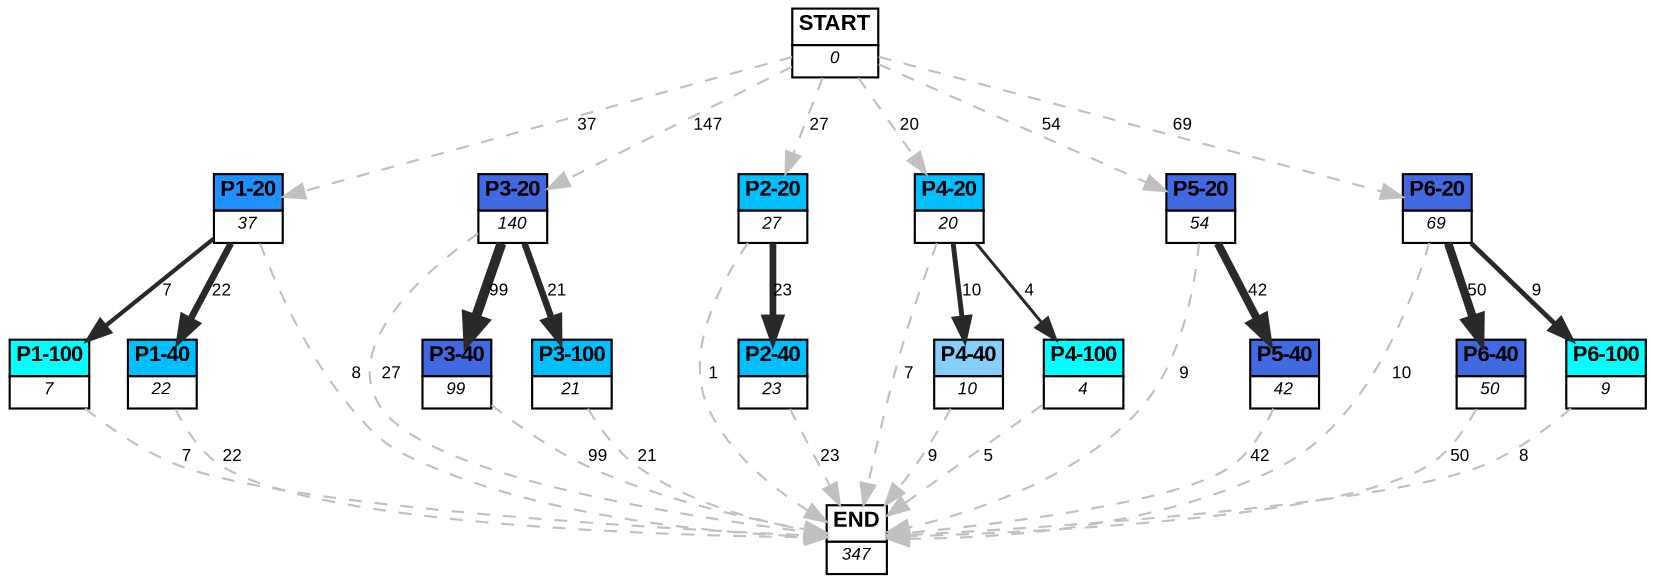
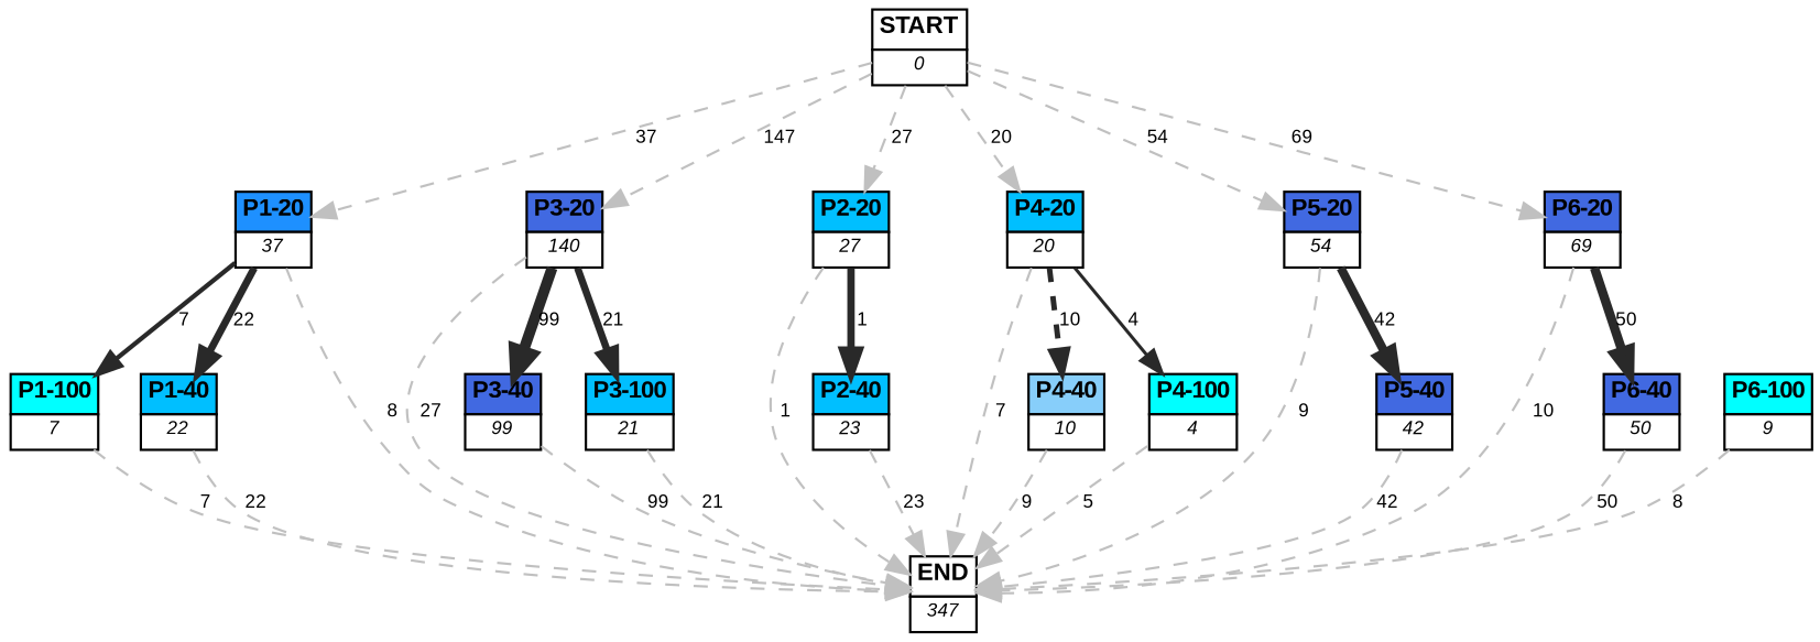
  digraph {
    node [shape=plain]
    edge [color=grey fontname=Arial fontsize=8 labelfloat=false style=dashed]
    n1 [label=<<table border="0" cellborder="1" cellspacing="0"><tr><td bgcolor="dodgerblue"><FONT face="Arial" POINT-SIZE="10"><b>P1-20</b></FONT></td></tr><tr><td bgcolor="white"><FONT face="Arial" POINT-SIZE="8"><i>37</i></FONT></td></tr></table>>]
    n2 [label=<<table border="0" cellborder="1" cellspacing="0"><tr><td bgcolor="aqua"><FONT face="Arial" POINT-SIZE="10"><b>P1-100</b></FONT></td></tr><tr><td bgcolor="white"><FONT face="Arial" POINT-SIZE="8"><i>7</i></FONT></td></tr></table>>]
    n3 [label=<<table border="0" cellborder="1" cellspacing="0"><tr><td bgcolor="deepskyblue"><FONT face="Arial" POINT-SIZE="10"><b>P1-40</b></FONT></td></tr><tr><td bgcolor="white"><FONT face="Arial" POINT-SIZE="8"><i>22</i></FONT></td></tr></table>>]
    n4 [label=<<table border="0" cellborder="1" cellspacing="0"><tr><td bgcolor="white"><FONT face="Arial" POINT-SIZE="10"><b>END</b></FONT></td></tr><tr><td bgcolor="white"><FONT face="Arial" POINT-SIZE="8"><i>347</i></FONT></td></tr></table>>]
    n5 [label=<<table border="0" cellborder="1" cellspacing="0"><tr><td bgcolor="royalblue"><FONT face="Arial" POINT-SIZE="10"><b>P3-20</b></FONT></td></tr><tr><td bgcolor="white"><FONT face="Arial" POINT-SIZE="8"><i>140</i></FONT></td></tr></table>>]
    n6 [label=<<table border="0" cellborder="1" cellspacing="0"><tr><td bgcolor="royalblue"><FONT face="Arial" POINT-SIZE="10"><b>P3-40</b></FONT></td></tr><tr><td bgcolor="white"><FONT face="Arial" POINT-SIZE="8"><i>99</i></FONT></td></tr></table>>]
    n7 [label=<<table border="0" cellborder="1" cellspacing="0"><tr><td bgcolor="deepskyblue"><FONT face="Arial" POINT-SIZE="10"><b>P3-100</b></FONT></td></tr><tr><td bgcolor="white"><FONT face="Arial" POINT-SIZE="8"><i>21</i></FONT></td></tr></table>>]
    n8 [label=<<table border="0" cellborder="1" cellspacing="0"><tr><td bgcolor="deepskyblue"><FONT face="Arial" POINT-SIZE="10"><b>P2-20</b></FONT></td></tr><tr><td bgcolor="white"><FONT face="Arial" POINT-SIZE="8"><i>27</i></FONT></td></tr></table>>]
    n9 [label=<<table border="0" cellborder="1" cellspacing="0"><tr><td bgcolor="deepskyblue"><FONT face="Arial" POINT-SIZE="10"><b>P2-40</b></FONT></td></tr><tr><td bgcolor="white"><FONT face="Arial" POINT-SIZE="8"><i>23</i></FONT></td></tr></table>>]
    n10 [label=<<table border="0" cellborder="1" cellspacing="0"><tr><td bgcolor="deepskyblue"><FONT face="Arial" POINT-SIZE="10"><b>P4-20</b></FONT></td></tr><tr><td bgcolor="white"><FONT face="Arial" POINT-SIZE="8"><i>20</i></FONT></td></tr></table>>]
    n11 [label=<<table border="0" cellborder="1" cellspacing="0"><tr><td bgcolor="lightskyblue"><FONT face="Arial" POINT-SIZE="10"><b>P4-40</b></FONT></td></tr><tr><td bgcolor="white"><FONT face="Arial" POINT-SIZE="8"><i>10</i></FONT></td></tr></table>>]
    n12 [label=<<table border="0" cellborder="1" cellspacing="0"><tr><td bgcolor="aqua"><FONT face="Arial" POINT-SIZE="10"><b>P4-100</b></FONT></td></tr><tr><td bgcolor="white"><FONT face="Arial" POINT-SIZE="8"><i>4</i></FONT></td></tr></table>>]
    n13 [label=<<table border="0" cellborder="1" cellspacing="0"><tr><td bgcolor="royalblue"><FONT face="Arial" POINT-SIZE="10"><b>P5-20</b></FONT></td></tr><tr><td bgcolor="white"><FONT face="Arial" POINT-SIZE="8"><i>54</i></FONT></td></tr></table>>]
    n14 [label=<<table border="0" cellborder="1" cellspacing="0"><tr><td bgcolor="royalblue"><FONT face="Arial" POINT-SIZE="10"><b>P5-40</b></FONT></td></tr><tr><td bgcolor="white"><FONT face="Arial" POINT-SIZE="8"><i>42</i></FONT></td></tr></table>>]
    n15 [label=<<table border="0" cellborder="1" cellspacing="0"><tr><td bgcolor="royalblue"><FONT face="Arial" POINT-SIZE="10"><b>P6-20</b></FONT></td></tr><tr><td bgcolor="white"><FONT face="Arial" POINT-SIZE="8"><i>69</i></FONT></td></tr></table>>]
    n16 [label=<<table border="0" cellborder="1" cellspacing="0"><tr><td bgcolor="royalblue"><FONT face="Arial" POINT-SIZE="10"><b>P6-40</b></FONT></td></tr><tr><td bgcolor="white"><FONT face="Arial" POINT-SIZE="8"><i>50</i></FONT></td></tr></table>>]
    n17 [label=<<table border="0" cellborder="1" cellspacing="0"><tr><td bgcolor="aqua"><FONT face="Arial" POINT-SIZE="10"><b>P6-100</b></FONT></td></tr><tr><td bgcolor="white"><FONT face="Arial" POINT-SIZE="8"><i>9</i></FONT></td></tr></table>>]
    n18 [label=<<table border="0" cellborder="1" cellspacing="0"><tr><td bgcolor="white"><FONT face="Arial" POINT-SIZE="10"><b>START</b></FONT></td></tr><tr><td bgcolor="white"><FONT face="Arial" POINT-SIZE="8"><i>0</i></FONT></td></tr></table>>]
    n1 -> n2 [color=grey16 label=7 penwidth=1.9459101490553132 style=""]
    n1 -> n3 [color=grey16 label=22 penwidth=3.091042453358316 style=""]
    n1 -> n4 [label=8]
    n2 -> n4 [label=7]
    n3 -> n4 [label=22]
    n5 -> n4 [label=27]
    n5 -> n6 [color=grey16 label=99 penwidth=4.59511985013459 style=""]
    n5 -> n7 [color=grey16 label=21 penwidth=3.044522437723423 style=""]
    n6 -> n4 [label=99]
    n7 -> n4 [label=21]
    n8 -> n4 [label=1]
-   n8 -> n9 [color=grey16 label=23 penwidth=3.1354942159291497 style=""]
+   n8 -> n9 [color=grey16 label=1 penwidth=3.1354942159291497 style=""]
    n9 -> n4 [label=23]
    n10 -> n4 [label=7]
-   n10 -> n11 [color=grey16 label=10 penwidth=2.302585092994046 style=""]
+   n10 -> n11 [color=grey16 label=10 penwidth=2.302585092994046]
    n10 -> n12 [color=grey16 label=4 penwidth=1.3862943611198906 style=""]
    n11 -> n4 [label=9]
    n12 -> n4 [label=5]
    n13 -> n4 [label=9]
    n13 -> n14 [color=grey16 label=42 penwidth=3.7376696182833684 style=""]
    n14 -> n4 [label=42]
    n15 -> n4 [label=10]
    n15 -> n16 [color=grey16 label=50 penwidth=3.912023005428146 style=""]
-   n15 -> n17 [color=grey16 label=9 penwidth=2.1972245773362196 style=""]
    n16 -> n4 [label=50]
    n17 -> n4 [label=8]
    n18 -> n1 [label=37]
    n18 -> n5 [label=147]
    n18 -> n8 [label=27]
    n18 -> n10 [label=20]
    n18 -> n13 [label=54]
    n18 -> n15 [label=69]
  }
